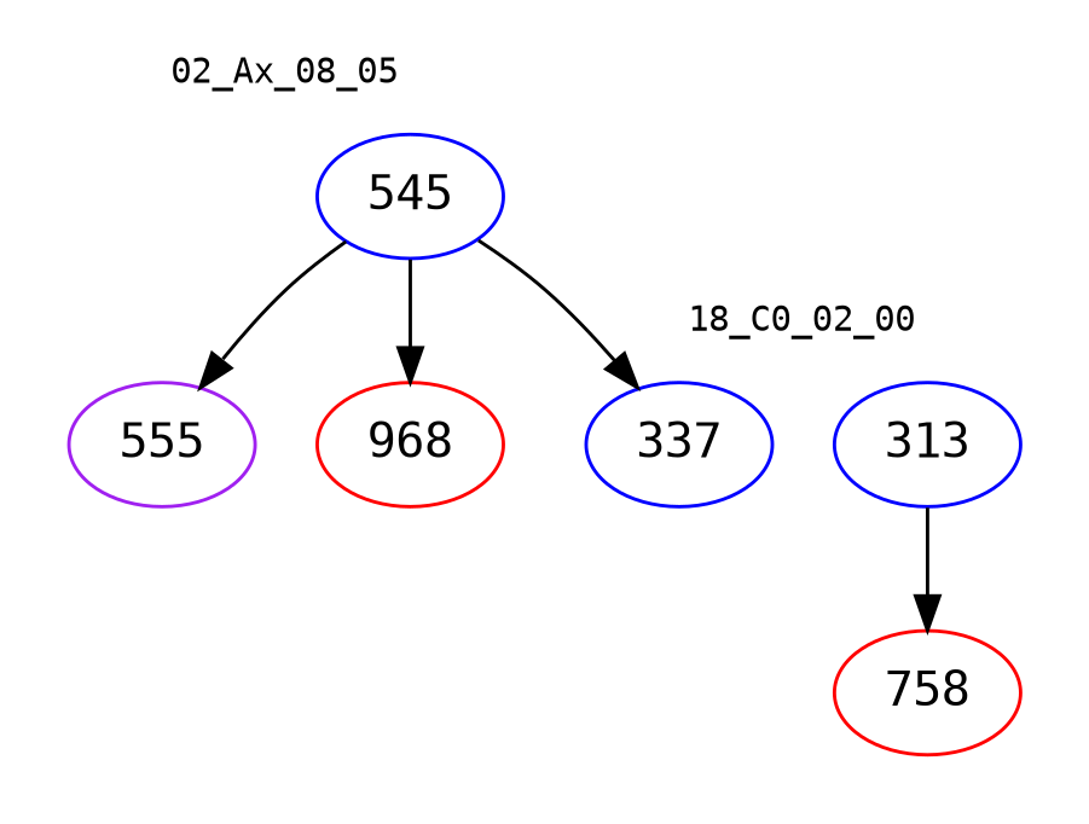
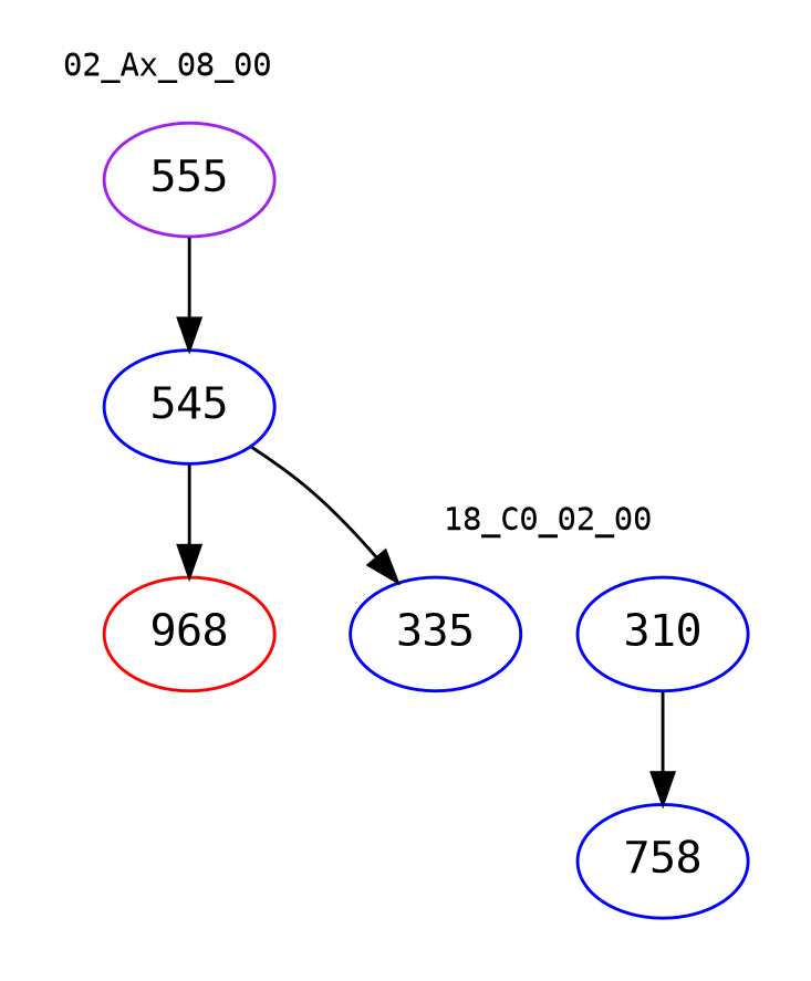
  digraph {
    fontname="DejaVu Sans Mono"
    node [color=blue fontname="DejaVu Sans Mono"]
    edge [color=black fontname="DejaVu Sans Mono"]
    n1 [label=545]
    n2 [color=purple label=555]
    n3 [color=red label=968]
-   n4 [label=313]
-   n5 [label=337]
-   n6 [color=red label=758]
+   n4 [label=310]
+   n5 [label=335]
+   n6 [label=758]
    subgraph cluster_1 {
      color=white
      fontsize=10
-     label="02_Ax_08_05"
+     label="02_Ax_08_00"
      n1
      n2
      n3
    }
    subgraph cluster_2 {
      color=white
      fontsize=10
      label="18_C0_02_00"
      n4
      n5
      n6
    }
-   n1 -> n2
+   n2 -> n1
    n1 -> n3
    n1 -> n5
    n4 -> n6
  }
